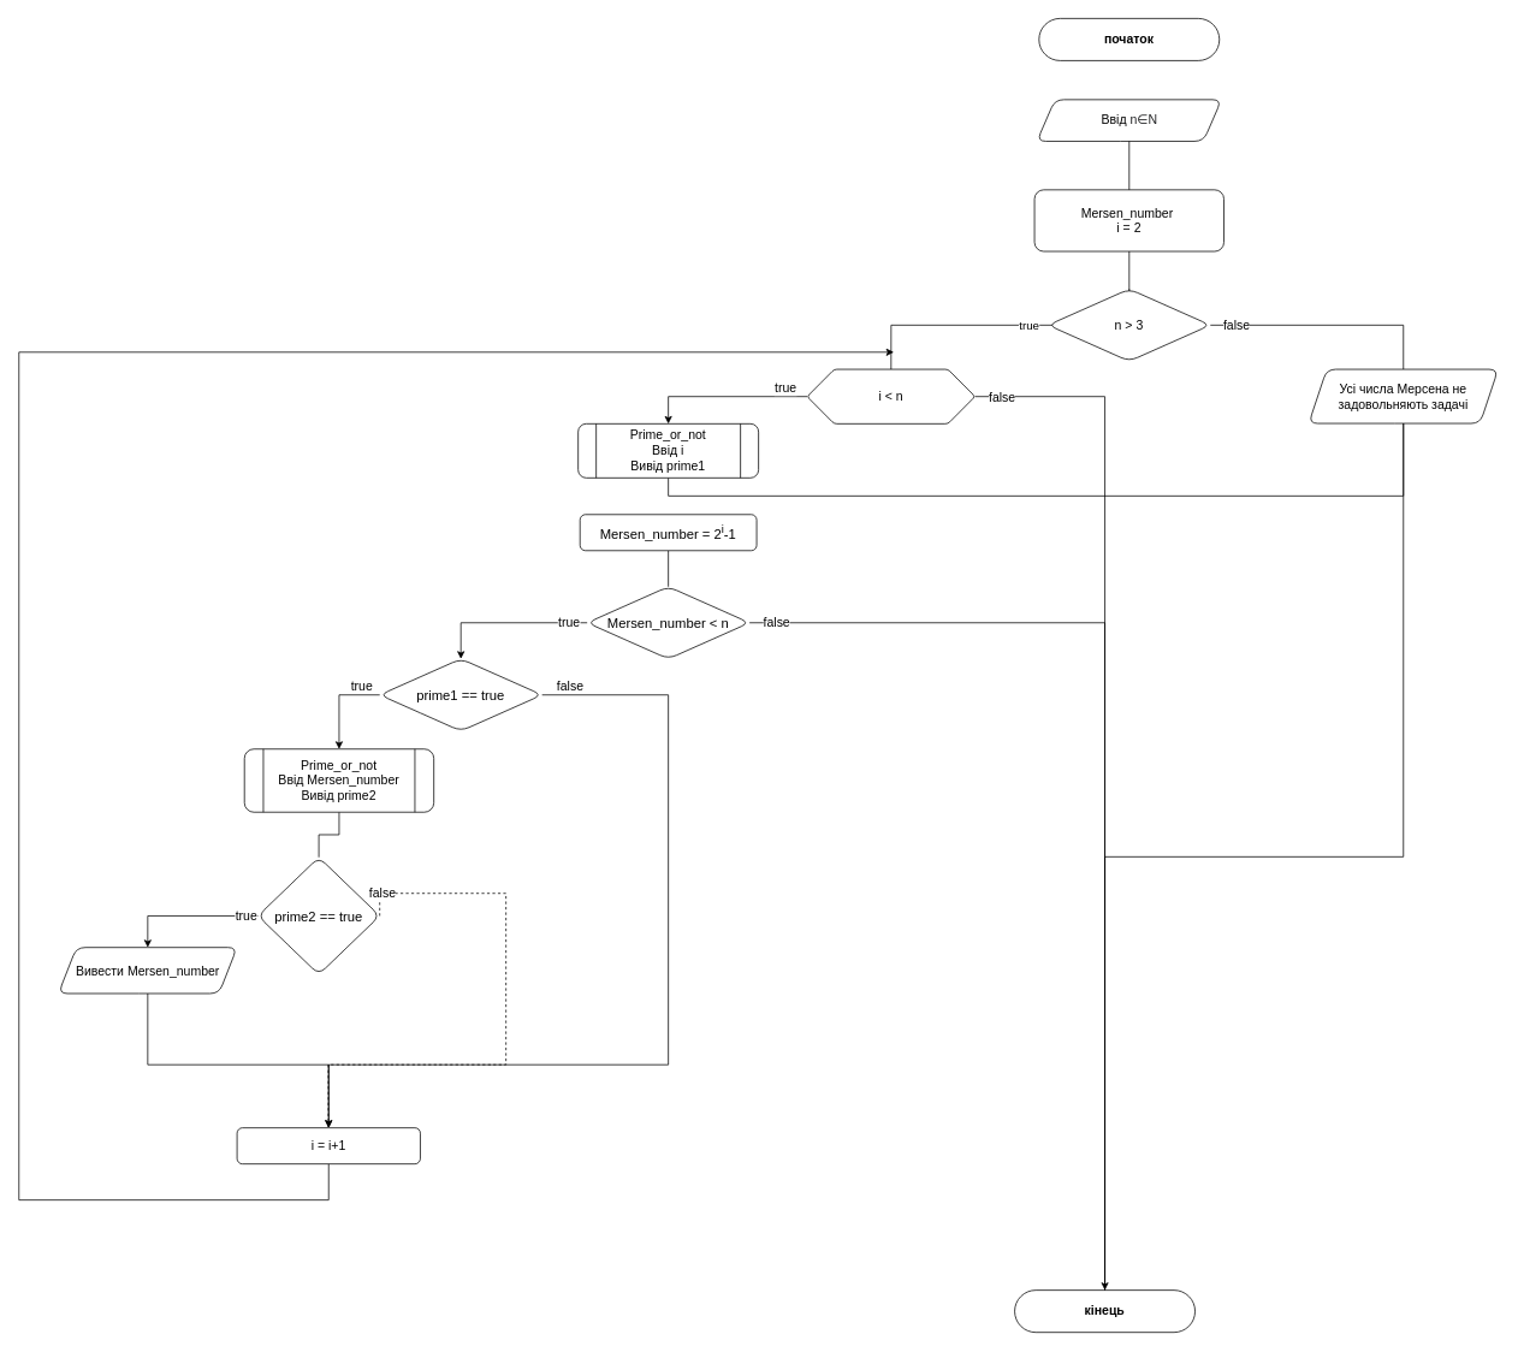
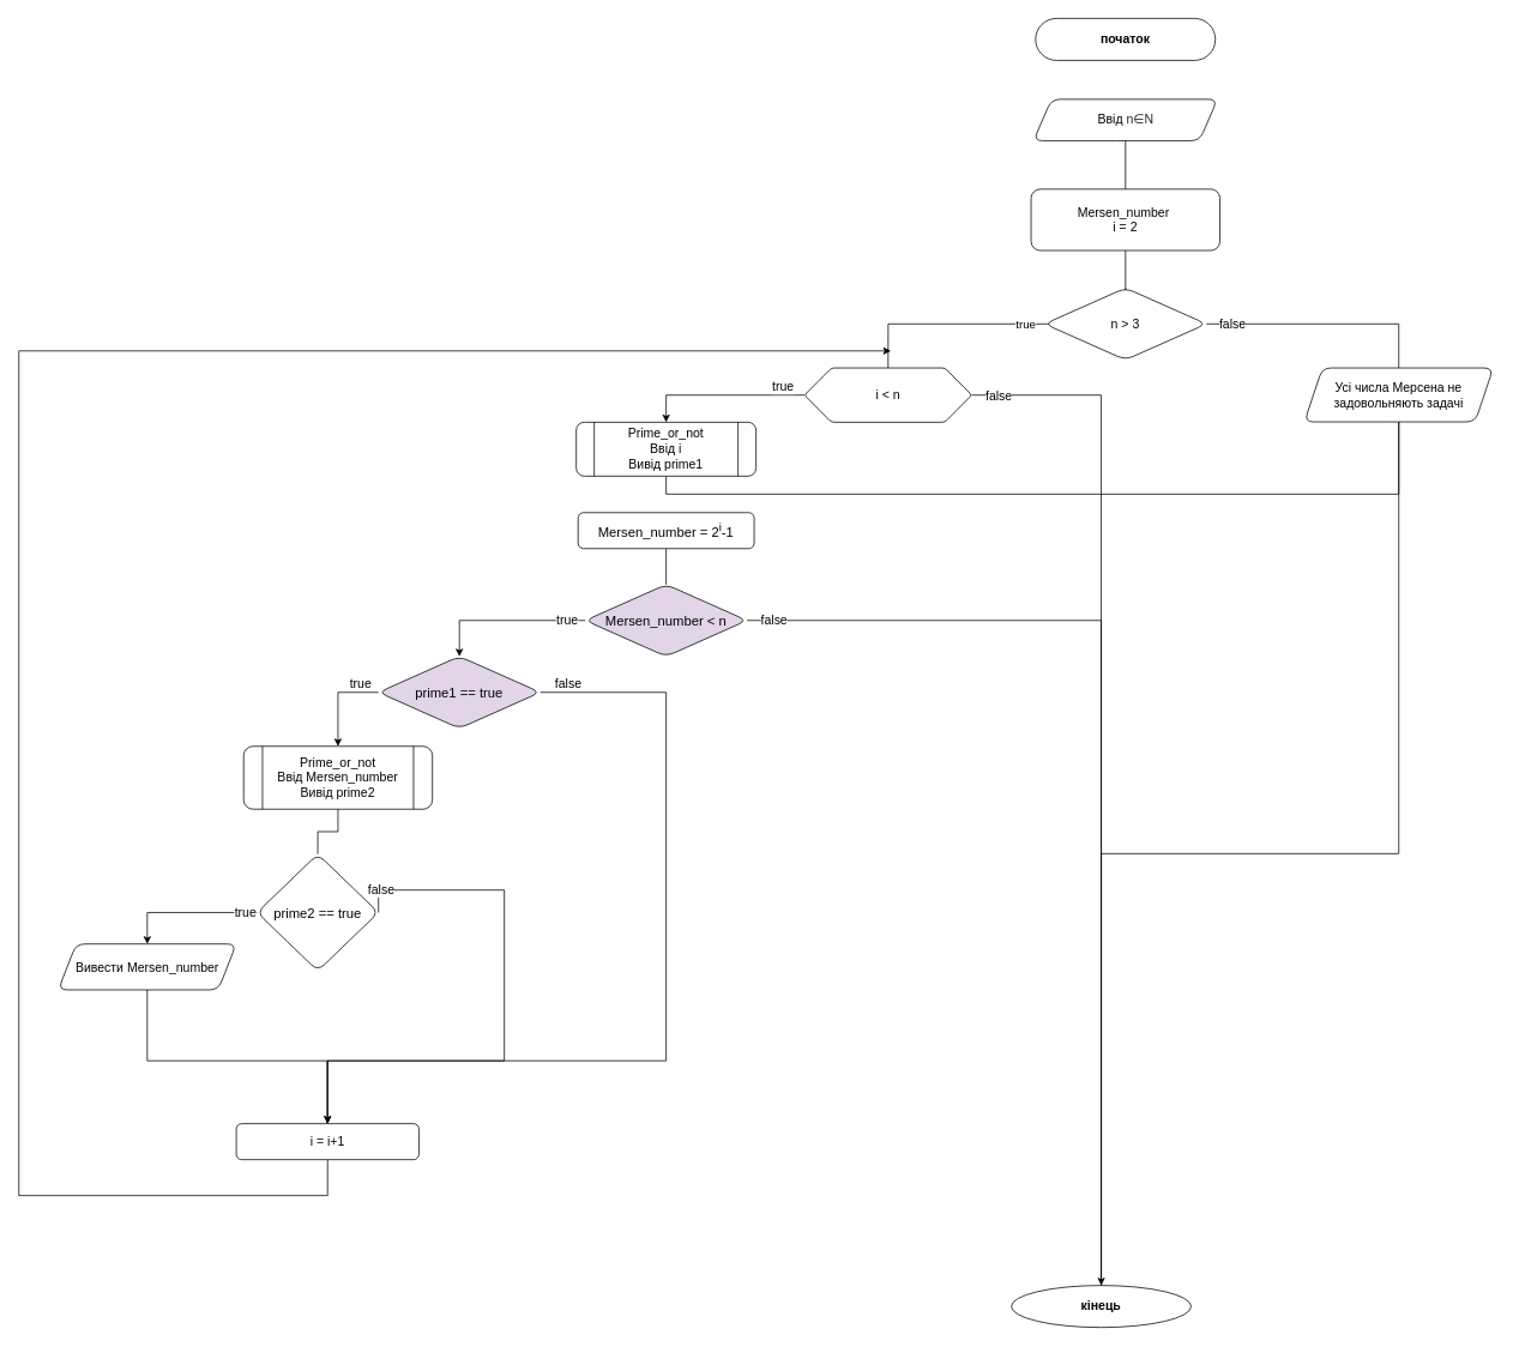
  <mxCell id="0" />
  <mxCell id="1" parent="0" />
  <mxCell id="2" value="&lt;font style=&quot;font-size: 14px&quot;&gt;Ввід&lt;span style=&quot;color: rgb(32 , 33 , 34) ; font-family: sans-serif ; background-color: rgb(255 , 255 , 255) ; font-size: 14px&quot;&gt;&amp;nbsp;n&lt;/span&gt;&lt;/font&gt;&lt;span style=&quot;color: rgb(32 , 33 , 34) ; font-family: sans-serif ; font-size: 14px ; background-color: rgb(255 , 255 , 255)&quot;&gt;∈N&lt;/span&gt;" style="shape=parallelogram;perimeter=parallelogramPerimeter;whiteSpace=wrap;html=1;fixedSize=1;fontSize=14;rounded=1;" parent="1" vertex="1"><mxGeometry x="1148.64" y="110" width="204.67" height="46.15" as="geometry" /></mxCell>
  <mxCell id="3" value="Mersen_number&amp;nbsp;&lt;br style=&quot;font-size: 14px&quot;&gt;i = 2" style="rounded=1;whiteSpace=wrap;html=1;fontSize=14;" parent="1" vertex="1"><mxGeometry x="1145.97" y="210" width="210" height="68.27" as="geometry" /></mxCell>
  <mxCell id="4" style="edgeStyle=orthogonalEdgeStyle;rounded=0;orthogonalLoop=1;jettySize=auto;html=1;exitX=0.5;exitY=1;exitDx=0;exitDy=0;entryX=0.5;entryY=0;entryDx=0;entryDy=0;endArrow=none;endFill=0;" parent="1" source="2" target="3" edge="1"><mxGeometry x="130" y="170" as="geometry" /></mxCell>
  <mxCell id="5" style="edgeStyle=orthogonalEdgeStyle;rounded=0;orthogonalLoop=1;jettySize=auto;html=1;exitX=1;exitY=0.5;exitDx=0;exitDy=0;endArrow=classic;endFill=1;" parent="1" source="14" edge="1"><mxGeometry x="-130" y="259" as="geometry"><mxPoint x="990" y="390" as="targetPoint" /><Array as="points"><mxPoint x="363" y="1330" /><mxPoint x="20" y="1330" /><mxPoint x="20" y="390" /></Array></mxGeometry></mxCell>
  <mxCell id="6" value="true" style="rounded=0;orthogonalLoop=1;jettySize=auto;html=1;exitX=0;exitY=0.5;exitDx=0;exitDy=0;entryX=0.5;entryY=0;entryDx=0;entryDy=0;startArrow=none;startFill=0;endArrow=classic;endFill=1;strokeColor=default;fontSize=14;edgeStyle=orthogonalEdgeStyle;" parent="1" source="8" target="30" edge="1"><mxGeometry as="geometry"><mxPoint x="53" y="-24" as="offset" /><mxPoint x="824.165" y="480.73" as="targetPoint" /></mxGeometry></mxCell>
  <mxCell id="7" style="edgeStyle=orthogonalEdgeStyle;rounded=0;orthogonalLoop=1;jettySize=auto;html=1;endArrow=none;endFill=0;exitX=0.5;exitY=0;exitDx=0;exitDy=0;" parent="1" source="17" target="3" edge="1"><mxGeometry x="130" y="170" as="geometry"><Array as="points"><mxPoint x="1251" y="340" /></Array></mxGeometry></mxCell>
  <mxCell id="8" value="i &amp;lt; n" style="shape=hexagon;perimeter=hexagonPerimeter2;whiteSpace=wrap;html=1;fixedSize=1;size=30;fontSize=14;rounded=1;arcSize=6;" parent="1" vertex="1"><mxGeometry x="893.92" y="409" width="186.08" height="60.38" as="geometry" /></mxCell>
  <mxCell id="9" value="&lt;b style=&quot;font-size: 14px;&quot;&gt;&lt;font style=&quot;font-size: 14px;&quot;&gt;початок&lt;/font&gt;&lt;/b&gt;" style="rounded=1;whiteSpace=wrap;html=1;arcSize=50;fontSize=14;" parent="1" vertex="1"><mxGeometry x="1150.97" y="20" width="200" height="46.73" as="geometry" /></mxCell>
  <mxCell id="10" value="Усі числа Мeрсена не задовольняють задачі" style="shape=parallelogram;perimeter=parallelogramPerimeter;whiteSpace=wrap;html=1;fixedSize=1;fontSize=14;rounded=1;align=center;" parent="1" vertex="1"><mxGeometry x="1450" y="409" width="210" height="60" as="geometry" /></mxCell>
  <mxCell id="11" value="false" style="rounded=0;orthogonalLoop=1;jettySize=auto;html=1;startArrow=none;startFill=0;endArrow=classic;endFill=1;strokeColor=default;edgeStyle=orthogonalEdgeStyle;fontSize=14;entryX=0.5;entryY=0;entryDx=0;entryDy=0;exitX=1;exitY=0.5;exitDx=0;exitDy=0;" parent="1" source="8" target="12" edge="1"><mxGeometry as="geometry"><mxPoint x="986" y="571.5" as="targetPoint" /><Array as="points"><mxPoint x="1224" y="439" /></Array><mxPoint x="-42" y="-495" as="offset" /><mxPoint x="991" y="662" as="sourcePoint" /></mxGeometry></mxCell>
- <mxCell id="12" value="&lt;b style=&quot;font-size: 14px;&quot;&gt;&lt;font style=&quot;font-size: 14px;&quot;&gt;кінець&lt;/font&gt;&lt;/b&gt;" style="rounded=1;whiteSpace=wrap;html=1;arcSize=50;fontSize=14;" parent="1" vertex="1"><mxGeometry x="1124" y="1430" width="200" height="46.73" as="geometry" /></mxCell>
+ <mxCell id="12" value="&lt;b style=&quot;font-size: 14px;&quot;&gt;&lt;font style=&quot;font-size: 14px;&quot;&gt;кінець&lt;/font&gt;&lt;/b&gt;" style="ellipse;whiteSpace=wrap;html=1;arcSize=50;fontSize=14;" parent="1" vertex="1"><mxGeometry x="1124" y="1430" width="200" height="46.73" as="geometry" /></mxCell>
  <mxCell id="13" style="edgeStyle=orthogonalEdgeStyle;rounded=0;orthogonalLoop=1;jettySize=auto;html=1;exitX=0.5;exitY=1;exitDx=0;exitDy=0;entryX=0.5;entryY=0;entryDx=0;entryDy=0;endArrow=none;endFill=0;" parent="1" source="10" target="12" edge="1"><mxGeometry x="229.03" y="316.73" as="geometry" /></mxCell>
  <mxCell id="14" value="i = i+1" style="rounded=1;whiteSpace=wrap;html=1;direction=south;fontSize=14;" parent="1" vertex="1"><mxGeometry x="261.83" y="1250" width="203.17" height="40" as="geometry" /></mxCell>
  <mxCell id="15" value="true" style="edgeStyle=orthogonalEdgeStyle;rounded=0;orthogonalLoop=1;jettySize=auto;html=1;exitX=0.04;exitY=0.487;exitDx=0;exitDy=0;entryX=0.5;entryY=0;entryDx=0;entryDy=0;fontSize=13;startArrow=none;startFill=0;endArrow=none;endFill=0;exitPerimeter=0;" edge="1" parent="1" source="17" target="8"><mxGeometry x="-0.747" relative="1" as="geometry"><Array as="points"><mxPoint x="1168" y="360" /><mxPoint x="987" y="360" /></Array><mxPoint as="offset" /></mxGeometry></mxCell>
  <mxCell id="16" value="false" style="edgeStyle=orthogonalEdgeStyle;rounded=0;orthogonalLoop=1;jettySize=auto;html=1;exitX=1;exitY=0.5;exitDx=0;exitDy=0;entryX=0.5;entryY=0;entryDx=0;entryDy=0;fontSize=14;startArrow=none;startFill=0;endArrow=none;endFill=0;" edge="1" parent="1" source="17" target="10"><mxGeometry x="-0.779" relative="1" as="geometry"><mxPoint as="offset" /></mxGeometry></mxCell>
  <mxCell id="17" value="n &amp;gt; 3" style="rhombus;whiteSpace=wrap;html=1;verticalAlign=middle;flipV=1;rounded=1;fontSize=14;" vertex="1" parent="1"><mxGeometry x="1160.97" y="320" width="180" height="80" as="geometry" /></mxCell>
  <mxCell id="18" style="edgeStyle=orthogonalEdgeStyle;rounded=0;orthogonalLoop=1;jettySize=auto;html=1;exitX=0.5;exitY=1;exitDx=0;exitDy=0;entryX=0.5;entryY=0;entryDx=0;entryDy=0;fontSize=14;startArrow=none;startFill=0;endArrow=none;endFill=0;" edge="1" parent="1" source="19" target="22"><mxGeometry relative="1" as="geometry" /></mxCell>
  <mxCell id="19" value="&lt;font style=&quot;font-size: 15px&quot;&gt;Mersen_number = 2&lt;sup&gt;i&lt;/sup&gt;-1&lt;/font&gt;" style="rounded=1;whiteSpace=wrap;html=1;fontSize=13;verticalAlign=middle;" vertex="1" parent="1"><mxGeometry x="642.08" y="570" width="195.84" height="40" as="geometry" /></mxCell>
  <mxCell id="20" value="true" style="edgeStyle=orthogonalEdgeStyle;rounded=0;orthogonalLoop=1;jettySize=auto;html=1;exitX=0;exitY=0.5;exitDx=0;exitDy=0;entryX=0.5;entryY=0;entryDx=0;entryDy=0;fontSize=14;startArrow=none;startFill=0;endArrow=classic;endFill=1;" edge="1" parent="1" source="22" target="25"><mxGeometry x="-0.778" relative="1" as="geometry"><mxPoint as="offset" /></mxGeometry></mxCell>
  <mxCell id="21" value="false" style="edgeStyle=orthogonalEdgeStyle;rounded=0;orthogonalLoop=1;jettySize=auto;html=1;exitX=1;exitY=0.5;exitDx=0;exitDy=0;entryX=0.5;entryY=0;entryDx=0;entryDy=0;fontSize=14;startArrow=none;startFill=0;endArrow=none;endFill=0;" edge="1" parent="1" source="22" target="12"><mxGeometry x="-0.947" relative="1" as="geometry"><mxPoint as="offset" /></mxGeometry></mxCell>
- <mxCell id="22" value="&lt;span style=&quot;font-size: 15px&quot;&gt;Mersen_number &amp;lt; n&lt;/span&gt;" style="rhombus;whiteSpace=wrap;html=1;verticalAlign=middle;flipV=1;rounded=1;fontSize=14;" vertex="1" parent="1"><mxGeometry x="650" y="650" width="180" height="80" as="geometry" /></mxCell>
+ <mxCell id="22" value="&lt;span style=&quot;font-size: 15px&quot;&gt;Mersen_number &amp;lt; n&lt;/span&gt;" style="rhombus;whiteSpace=wrap;html=1;verticalAlign=middle;flipV=1;rounded=1;fontSize=14;fillColor=#e1d5e7;" vertex="1" parent="1"><mxGeometry x="650" y="650" width="180" height="80" as="geometry" /></mxCell>
  <mxCell id="23" value="true" style="edgeStyle=orthogonalEdgeStyle;rounded=0;orthogonalLoop=1;jettySize=auto;html=1;exitX=0;exitY=0.5;exitDx=0;exitDy=0;entryX=0.5;entryY=0;entryDx=0;entryDy=0;fontSize=14;startArrow=none;startFill=0;endArrow=classic;endFill=1;" edge="1" parent="1" source="25" target="32"><mxGeometry x="-0.619" y="-10" relative="1" as="geometry"><mxPoint as="offset" /></mxGeometry></mxCell>
  <mxCell id="24" value="false" style="edgeStyle=orthogonalEdgeStyle;rounded=0;orthogonalLoop=1;jettySize=auto;html=1;exitX=1;exitY=0.5;exitDx=0;exitDy=0;entryX=0;entryY=0.5;entryDx=0;entryDy=0;fontSize=14;startArrow=none;startFill=0;endArrow=classic;endFill=1;" edge="1" parent="1" source="25" target="14"><mxGeometry x="-0.94" y="10" relative="1" as="geometry"><Array as="points"><mxPoint x="740" y="770" /><mxPoint x="740" y="1180" /><mxPoint x="363" y="1180" /></Array><mxPoint x="1" as="offset" /></mxGeometry></mxCell>
- <mxCell id="25" value="&lt;span style=&quot;font-size: 15px&quot;&gt;prime1 == true&lt;/span&gt;" style="rhombus;whiteSpace=wrap;html=1;verticalAlign=middle;flipV=1;rounded=1;fontSize=14;" vertex="1" parent="1"><mxGeometry x="420" y="730" width="180" height="80" as="geometry" /></mxCell>
+ <mxCell id="25" value="&lt;span style=&quot;font-size: 15px&quot;&gt;prime1 == true&lt;/span&gt;" style="rhombus;whiteSpace=wrap;html=1;verticalAlign=middle;flipV=1;rounded=1;fontSize=14;fillColor=#e1d5e7;" vertex="1" parent="1"><mxGeometry x="420" y="730" width="180" height="80" as="geometry" /></mxCell>
  <mxCell id="26" value="true" style="edgeStyle=orthogonalEdgeStyle;rounded=0;orthogonalLoop=1;jettySize=auto;html=1;exitX=0;exitY=0.5;exitDx=0;exitDy=0;entryX=0.5;entryY=0;entryDx=0;entryDy=0;fontSize=14;startArrow=none;startFill=0;endArrow=classic;endFill=1;" edge="1" parent="1" source="28" target="34"><mxGeometry x="-0.835" relative="1" as="geometry"><mxPoint as="offset" /></mxGeometry></mxCell>
- <mxCell id="27" value="false" style="edgeStyle=orthogonalEdgeStyle;rounded=0;orthogonalLoop=1;jettySize=auto;html=1;exitX=1;exitY=0.5;exitDx=0;exitDy=0;fontSize=14;startArrow=none;startFill=0;endArrow=none;endFill=0;dashed=1;" edge="1" parent="1" source="28" target="14"><mxGeometry x="-0.909" relative="1" as="geometry"><Array as="points"><mxPoint x="560" y="990" /><mxPoint x="560" y="1180" /><mxPoint x="363" y="1180" /></Array><mxPoint as="offset" /></mxGeometry></mxCell>
+ <mxCell id="27" value="false" style="edgeStyle=orthogonalEdgeStyle;rounded=0;orthogonalLoop=1;jettySize=auto;html=1;exitX=1;exitY=0.5;exitDx=0;exitDy=0;fontSize=14;startArrow=none;startFill=0;endArrow=none;endFill=0;" edge="1" parent="1" source="28" target="14"><mxGeometry x="-0.909" relative="1" as="geometry"><Array as="points"><mxPoint x="560" y="990" /><mxPoint x="560" y="1180" /><mxPoint x="363" y="1180" /></Array><mxPoint as="offset" /></mxGeometry></mxCell>
  <mxCell id="28" value="&lt;span style=&quot;font-size: 15px&quot;&gt;prime2 == true&lt;/span&gt;" style="rhombus;whiteSpace=wrap;html=1;verticalAlign=middle;flipV=1;rounded=1;fontSize=14;" vertex="1" parent="1"><mxGeometry x="285" y="950" width="135" height="130" as="geometry" /></mxCell>
  <mxCell id="29" style="edgeStyle=orthogonalEdgeStyle;rounded=0;orthogonalLoop=1;jettySize=auto;html=1;exitX=0.5;exitY=1;exitDx=0;exitDy=0;fontSize=14;startArrow=none;startFill=0;endArrow=none;endFill=0;" edge="1" parent="1" source="30" target="10"><mxGeometry relative="1" as="geometry" /></mxCell>
  <mxCell id="30" value="Prime_or_not&lt;br&gt;Ввід i&lt;br&gt;Вивід prime1" style="shape=process;whiteSpace=wrap;html=1;backgroundOutline=1;fontSize=14;verticalAlign=middle;rounded=1;" vertex="1" parent="1"><mxGeometry x="640" y="469.38" width="200" height="60" as="geometry" /></mxCell>
  <mxCell id="31" style="edgeStyle=orthogonalEdgeStyle;rounded=0;orthogonalLoop=1;jettySize=auto;html=1;exitX=0.5;exitY=1;exitDx=0;exitDy=0;entryX=0.5;entryY=0;entryDx=0;entryDy=0;fontSize=14;startArrow=none;startFill=0;endArrow=none;endFill=0;" edge="1" parent="1" source="32" target="28"><mxGeometry relative="1" as="geometry" /></mxCell>
  <mxCell id="32" value="Prime_or_not&lt;br&gt;Ввід Mersen_number&lt;br&gt;Вивід prime2" style="shape=process;whiteSpace=wrap;html=1;backgroundOutline=1;fontSize=14;verticalAlign=middle;rounded=1;" vertex="1" parent="1"><mxGeometry x="270" y="830" width="210" height="70" as="geometry" /></mxCell>
  <mxCell id="33" style="edgeStyle=orthogonalEdgeStyle;rounded=0;orthogonalLoop=1;jettySize=auto;html=1;exitX=0.5;exitY=1;exitDx=0;exitDy=0;fontSize=14;startArrow=none;startFill=0;endArrow=classic;endFill=1;entryX=0;entryY=0.5;entryDx=0;entryDy=0;" edge="1" parent="1" source="34" target="14"><mxGeometry relative="1" as="geometry"><mxPoint x="540" y="1140" as="targetPoint" /><Array as="points"><mxPoint x="163" y="1180" /><mxPoint x="363" y="1180" /></Array></mxGeometry></mxCell>
  <mxCell id="34" value="Вивести Mersen_number" style="shape=parallelogram;perimeter=parallelogramPerimeter;whiteSpace=wrap;html=1;fixedSize=1;fontSize=14;rounded=1;" vertex="1" parent="1"><mxGeometry x="63.76" y="1050" width="198.07" height="51.06" as="geometry" /></mxCell>
